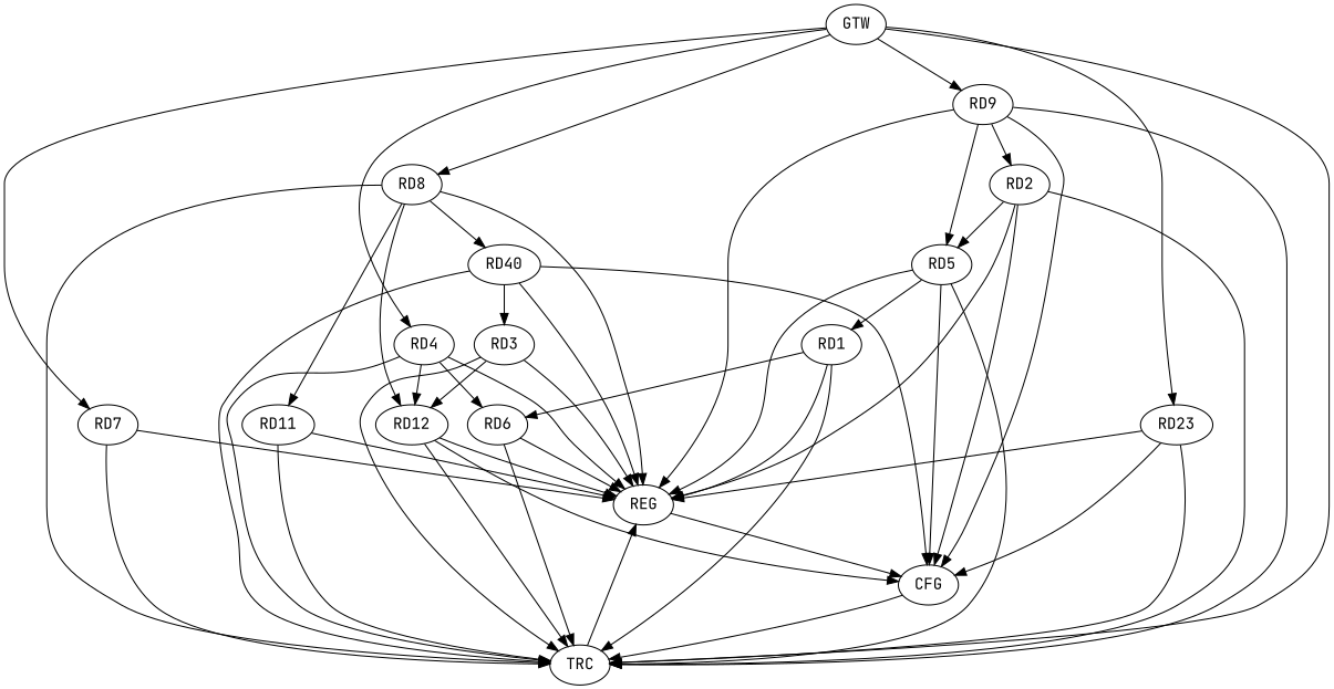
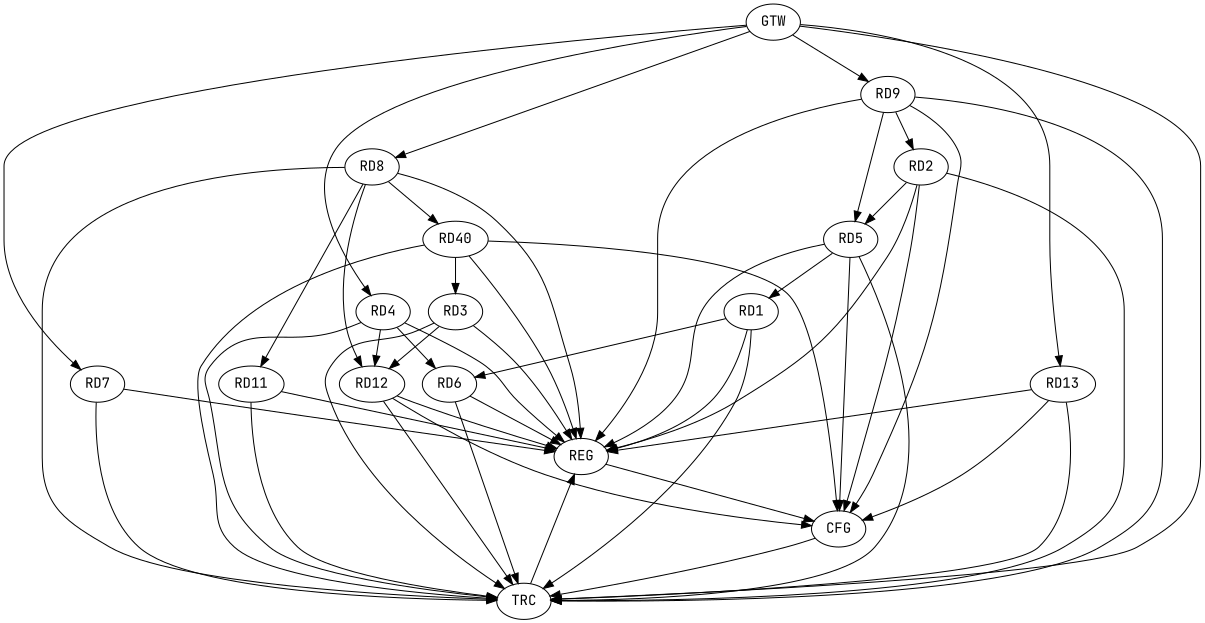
  strict digraph {
    fontname="JetBrains Mono"
    node [fontname="JetBrains Mono"]
    edge [fontname="JetBrains Mono"]
    n1 [label=RD1]
    n2 [label=RD6]
    n3 [label=REG]
    n4 [label=TRC]
    n5 [label=CFG]
    n6 [label=RD2]
    n7 [label=RD5]
    n8 [label=RD3]
    n9 [label=RD12]
    n10 [label=RD4]
    n11 [label=RD7]
    n12 [label=RD8]
    n13 [label=RD40]
    n14 [label=RD11]
    n15 [label=RD9]
-   n16 [label=RD23]
+   n16 [label=RD13]
    n17 [label=GTW]
    n1 -> n2
    n1 -> n3
    n1 -> n4
    n2 -> n3
    n2 -> n4
    n3 -> n5
    n4 -> n3
    n5 -> n4
    n6 -> n3
    n6 -> n4
    n6 -> n5
    n6 -> n7
    n7 -> n1
    n7 -> n3
    n7 -> n4
    n7 -> n5
    n8 -> n3
    n8 -> n4
    n8 -> n9
    n9 -> n3
    n9 -> n4
    n9 -> n5
    n10 -> n2
    n10 -> n3
    n10 -> n4
    n10 -> n9
    n11 -> n3
    n11 -> n4
    n12 -> n3
    n12 -> n4
    n12 -> n9
    n12 -> n13
    n12 -> n14
    n13 -> n3
    n13 -> n4
    n13 -> n5
    n13 -> n8
    n14 -> n3
    n14 -> n4
    n15 -> n3
    n15 -> n4
    n15 -> n5
    n15 -> n6
    n15 -> n7
    n16 -> n3
    n16 -> n4
    n16 -> n5
    n17 -> n4
    n17 -> n10
    n17 -> n11
    n17 -> n12
    n17 -> n15
    n17 -> n16
  }
